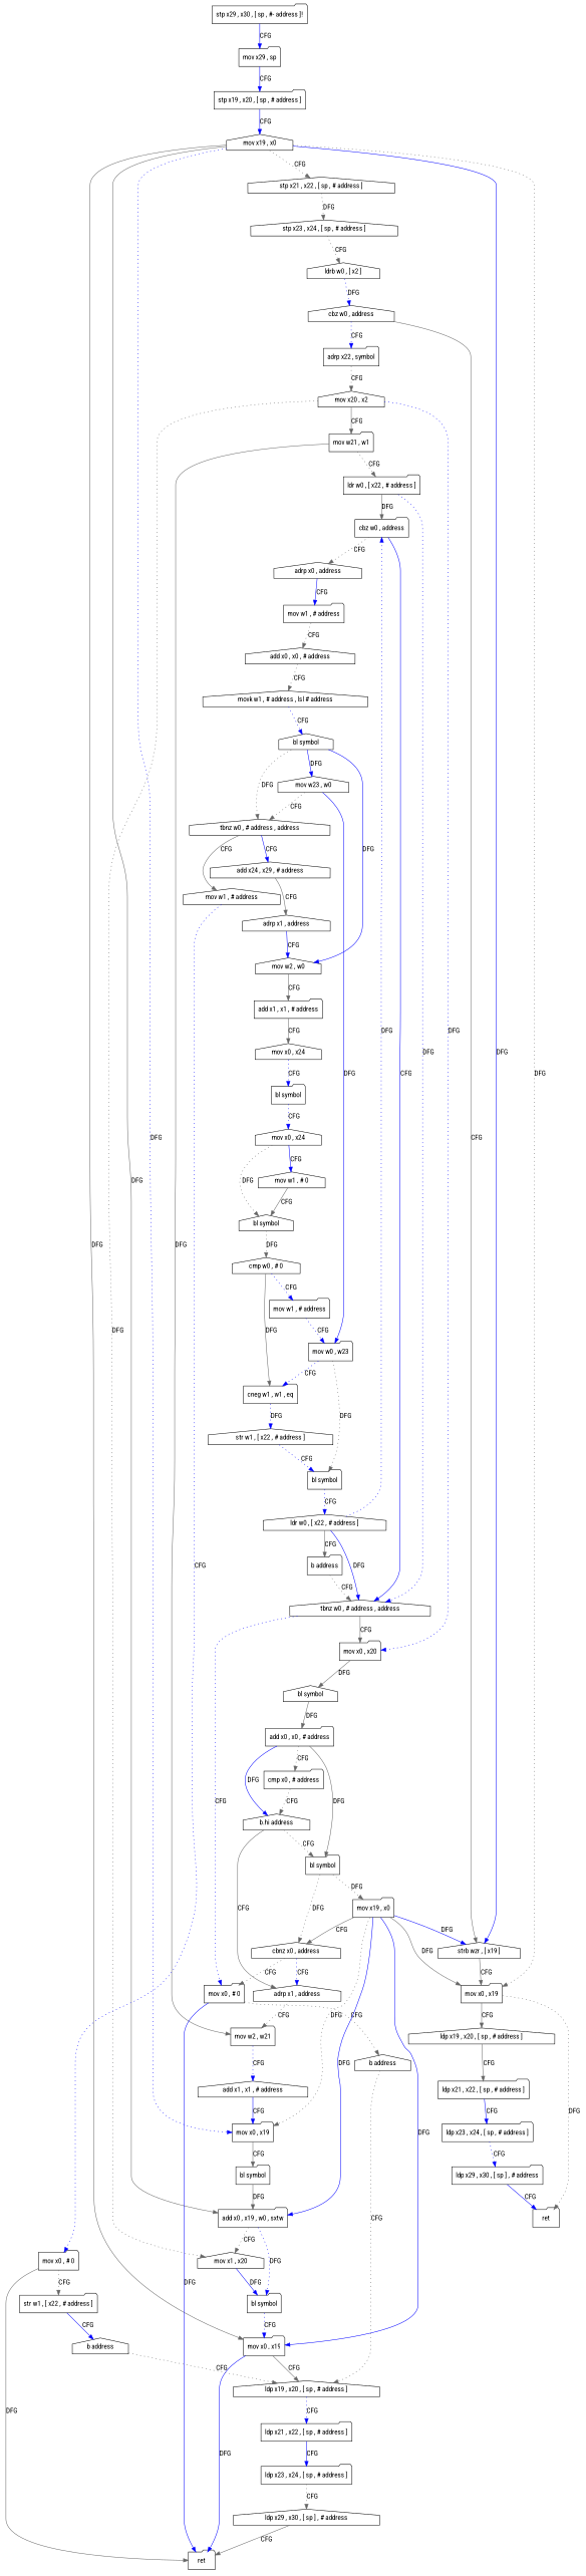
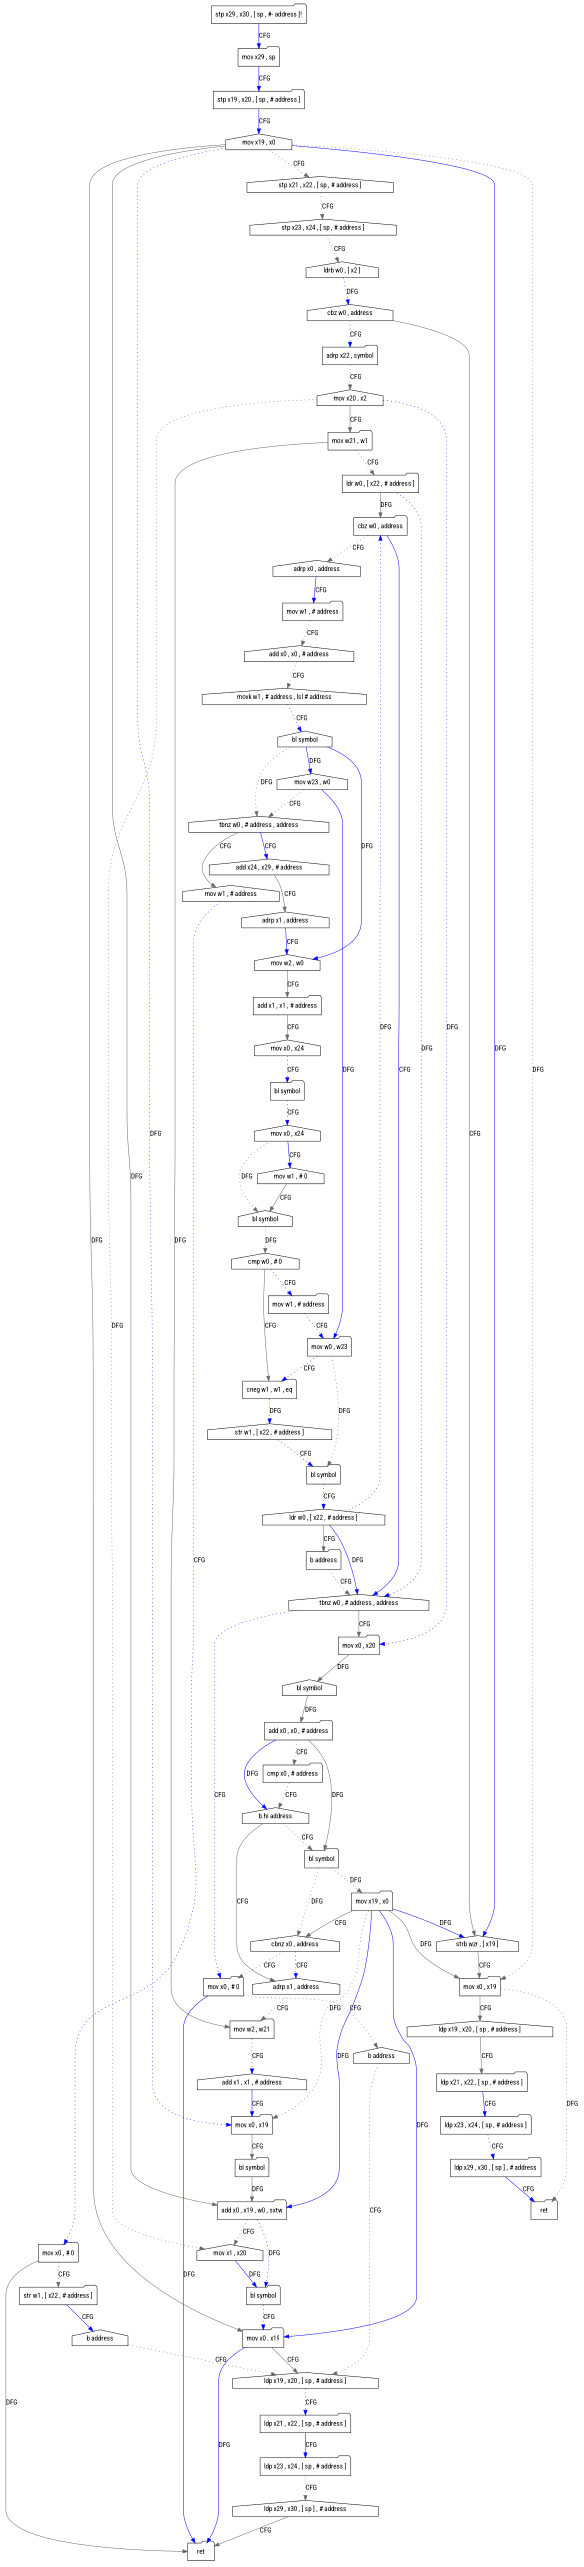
  digraph {
    fontname="Roboto Condensed"
    node [fontname="Roboto Condensed" shape=folder]
    edge [color=gray40 fontname="Roboto Condensed" style=dotted]
    n1 [label="stp x29 , x30 , [ sp , #- address ]!"]
    n2 [label="mov x29 , sp"]
    n3 [label="stp x19 , x20 , [ sp , # address ]"]
    n4 [label="mov x19 , x0" shape=house]
    n5 [label="stp x21 , x22 , [ sp , # address ]" shape=house]
    n6 [label="strb wzr , [ x19 ]" shape=house]
    n7 [label="mov x0 , x19"]
    n8 [label="mov x0 , x19"]
    n9 [label="add x0 , x19 , w0 , sxtw"]
    n10 [label="mov x0 , x19"]
    n11 [label="stp x23 , x24 , [ sp , # address ]" shape=house]
    n12 [label="ldp x19 , x20 , [ sp , # address ]" shape=house]
    n13 [label=ret]
    n14 [label="bl symbol"]
    n15 [label="mov x1 , x20" shape=house]
    n16 [label="bl symbol"]
    n17 [label=ret]
    n18 [label="ldp x19 , x20 , [ sp , # address ]" shape=house]
    n19 [label="ldrb w0 , [ x2 ]" shape=house]
    n20 [label="cbz w0 , address" shape=house]
    n21 [label="adrp x22 , symbol"]
    n22 [label="mov x20 , x2" shape=house]
    n23 [label="mov w21 , w1"]
    n24 [label="mov x0 , x20"]
    n25 [label="ldp x21 , x22 , [ sp , # address ]"]
    n26 [label="ldp x23 , x24 , [ sp , # address ]"]
    n27 [label="ldp x29 , x30 , [ sp ] , # address"]
    n28 [label="ldr w0 , [ x22 , # address ]"]
    n29 [label="mov w2 , w21"]
    n30 [label="bl symbol" shape=house]
    n31 [label="cbz w0 , address"]
    n32 [label="tbnz w0 , # address , address" shape=house]
    n33 [label="add x1 , x1 , # address" shape=house]
    n34 [label="adrp x0 , address" shape=house]
    n35 [label="mov x0 , # 0"]
    n36 [label="mov w1 , # address"]
    n37 [label="add x0 , x0 , # address" shape=house]
    n38 [label="b address" shape=house]
    n39 [label="movk w1 , # address , lsl # address" shape=house]
    n40 [label="bl symbol" shape=house]
    n41 [label="mov w23 , w0" shape=house]
    n42 [label="tbnz w0 , # address , address" shape=house]
    n43 [label="mov w2 , w0" shape=house]
    n44 [label="mov w0 , w23"]
    n45 [label="mov w1 , # address" shape=house]
    n46 [label="add x24 , x29 , # address" shape=house]
    n47 [label="add x1 , x1 , # address"]
    n48 [label="cneg w1 , w1 , eq"]
    n49 [label="bl symbol"]
    n50 [label="mov x0 , # 0"]
    n51 [label="adrp x1 , address" shape=house]
    n52 [label="str w1 , [ x22 , # address ]"]
    n53 [label="add x0 , x0 , # address"]
    n54 [label="b address" shape=house]
    n55 [label="ldp x21 , x22 , [ sp , # address ]"]
    n56 [label="ldp x23 , x24 , [ sp , # address ]"]
    n57 [label="mov x0 , x24" shape=house]
    n58 [label="bl symbol"]
    n59 [label="mov x0 , x24" shape=house]
    n60 [label="mov w1 , # 0" shape=house]
    n61 [label="bl symbol" shape=house]
    n62 [label="cmp w0 , # 0" shape=house]
    n63 [label="mov w1 , # address"]
    n64 [label="str w1 , [ x22 , # address ]" shape=house]
    n65 [label="ldr w0 , [ x22 , # address ]" shape=house]
    n66 [label="b address"]
    n67 [label="cmp x0 , # address"]
    n68 [label="b.hi address" shape=house]
    n69 [label="bl symbol"]
    n70 [label="adrp x1 , address" shape=house]
    n71 [label="mov x19 , x0"]
    n72 [label="cbnz x0 , address" shape=house]
    n73 [label="ldp x29 , x30 , [ sp ] , # address" shape=house]
    n1 -> n2 [color=blue label=CFG style=solid]
    n2 -> n3 [color=blue label=CFG style=solid]
    n3 -> n4 [color=blue label=CFG style=solid]
    n4 -> n5 [label=CFG]
    n4 -> n6 [color=blue label=DFG style=solid]
    n4 -> n7 [label=DFG]
    n4 -> n8 [color=blue label=DFG]
    n4 -> n9 [label=DFG style=solid]
    n4 -> n10 [label=DFG style=solid]
-   n5 -> n11 [label=DFG]
+   n5 -> n11 [label=CFG]
    n6 -> n7 [label=CFG style=solid]
    n7 -> n12 [label=CFG style=solid]
    n7 -> n13 [label=DFG]
    n8 -> n14 [label=CFG style=solid]
    n9 -> n15 [label=CFG]
    n9 -> n16 [color=blue label=DFG]
    n10 -> n17 [color=blue label=DFG style=solid]
    n10 -> n18 [label=CFG style=solid]
    n11 -> n19 [label=CFG]
    n12 -> n25 [label=CFG style=solid]
    n14 -> n9 [label=DFG style=solid]
    n15 -> n16 [color=blue label=DFG style=solid]
    n16 -> n10 [color=blue label=CFG]
    n18 -> n55 [color=blue label=CFG]
    n19 -> n20 [color=blue label=DFG]
    n20 -> n6 [label=CFG style=solid]
    n20 -> n21 [color=blue label=CFG]
    n21 -> n22 [label=CFG]
    n22 -> n15 [label=DFG]
    n22 -> n23 [label=CFG style=solid]
    n22 -> n24 [color=blue label=DFG]
    n23 -> n28 [label=CFG]
    n23 -> n29 [label=DFG style=solid]
    n24 -> n30 [label=DFG style=solid]
    n25 -> n26 [color=blue label=CFG style=solid]
    n26 -> n27 [color=blue label=CFG]
    n27 -> n13 [color=blue label=CFG style=solid]
    n28 -> n31 [label=DFG style=solid]
    n28 -> n32 [color=blue label=DFG]
    n29 -> n33 [color=blue label=CFG]
    n30 -> n53 [label=DFG style=solid]
    n31 -> n32 [color=blue label=CFG style=solid]
    n31 -> n34 [label=CFG]
    n32 -> n24 [label=CFG style=solid]
    n32 -> n35 [color=blue label=CFG]
    n33 -> n8 [color=blue label=CFG style=solid]
    n34 -> n36 [color=blue label=CFG style=solid]
    n35 -> n17 [color=blue label=DFG style=solid]
    n35 -> n38 [label=CFG]
    n36 -> n37 [label=CFG]
    n37 -> n39 [label=CFG]
    n38 -> n18 [label=CFG]
    n39 -> n40 [color=blue label=CFG]
    n40 -> n41 [color=blue label=DFG style=solid]
    n40 -> n42 [label=DFG]
    n40 -> n43 [color=blue label=DFG style=solid]
    n41 -> n42 [label=CFG]
    n41 -> n44 [color=blue label=DFG style=solid]
    n42 -> n45 [label=CFG style=solid]
    n42 -> n46 [color=blue label=CFG style=solid]
    n43 -> n47 [label=CFG style=solid]
    n44 -> n48 [color=blue label=CFG]
    n44 -> n49 [label=DFG]
    n45 -> n50 [color=blue label=CFG]
    n46 -> n51 [label=CFG style=solid]
    n47 -> n57 [label=CFG style=solid]
    n48 -> n64 [color=blue label=DFG]
    n49 -> n65 [color=blue label=CFG]
    n50 -> n17 [label=DFG style=solid]
    n50 -> n52 [label=CFG]
    n51 -> n43 [color=blue label=CFG style=solid]
    n52 -> n54 [color=blue label=CFG style=solid]
    n53 -> n67 [label=CFG]
    n53 -> n68 [color=blue label=DFG style=solid]
    n53 -> n69 [label=DFG style=solid]
    n54 -> n18 [label=CFG]
    n55 -> n56 [color=blue label=CFG style=solid]
    n56 -> n73 [label=CFG]
    n57 -> n58 [color=blue label=CFG]
    n58 -> n59 [color=blue label=CFG]
    n59 -> n60 [color=blue label=CFG style=solid]
    n59 -> n61 [label=DFG]
    n60 -> n61 [label=CFG style=solid]
    n61 -> n62 [label=DFG]
-   n62 -> n48 [label=DFG style=solid]
+   n62 -> n48 [label=CFG style=solid]
    n62 -> n63 [color=blue label=CFG]
    n63 -> n44 [color=blue label=CFG]
    n64 -> n49 [color=blue label=CFG]
    n65 -> n31 [color=blue label=DFG]
    n65 -> n32 [color=blue label=DFG style=solid]
    n65 -> n66 [label=CFG style=solid]
    n66 -> n32 [label=CFG]
    n67 -> n68 [label=CFG]
    n68 -> n69 [label=CFG]
    n68 -> n70 [label=CFG style=solid]
    n69 -> n71 [label=DFG]
    n69 -> n72 [label=DFG]
    n70 -> n29 [label=CFG]
    n71 -> n6 [color=blue label=DFG style=solid]
    n71 -> n7 [label=DFG style=solid]
    n71 -> n8 [label=DFG]
    n71 -> n9 [color=blue label=DFG style=solid]
    n71 -> n10 [color=blue label=DFG style=solid]
    n71 -> n72 [label=CFG style=solid]
    n72 -> n35 [label=CFG]
    n72 -> n70 [color=blue label=CFG]
    n73 -> n17 [label=CFG style=solid]
  }
